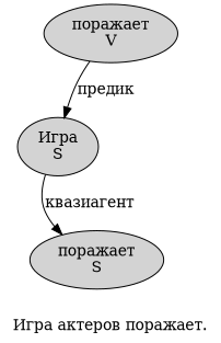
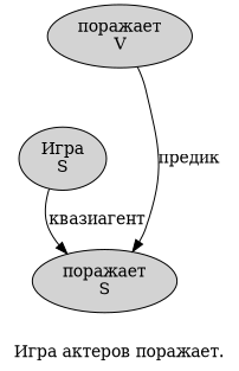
  digraph {
    label="Игра актеров поражает."
    node [fillcolor=lightgray penwidth=1 shape=ellipse style=filled]
    n1 [label="Игра\nS"]
    n2 [label="поражает\nS"]
    n3 [label="поражает\nV"]
    n1 -> n2 [label="квазиагент"]
-   n3 -> n1 [label="предик"]
+   n3 -> n2 [label="предик"]
  }
